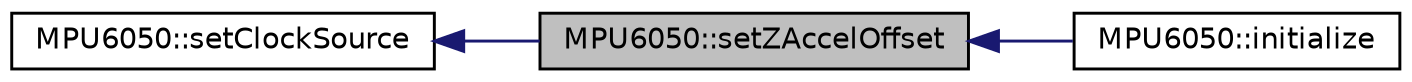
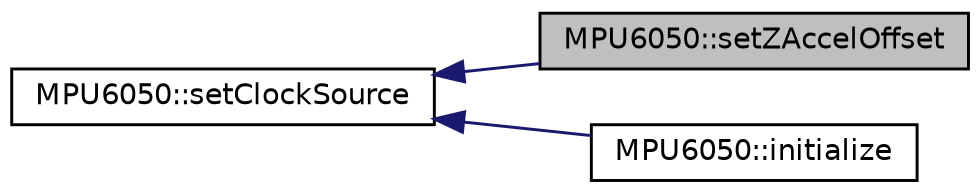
  digraph {
    rankdir=LR
    node [color=black fillcolor=white fontname=Helvetica fontsize=10 shape=record style=filled]
    edge [color=midnightblue dir=back fontname=Helvetica fontsize=10 labelfontname=Helvetica labelfontsize=10 style=solid]
    n1 [fillcolor=grey75 fontcolor=black height=0.2 label="MPU6050::setZAccelOffset" width=0.4]
    n2 [height=0.2 label="MPU6050::setClockSource" width=0.4]
    n3 [height=0.2 label="MPU6050::initialize" width=0.4]
    n2 -> n1
-   n1 -> n3
+   n2 -> n3
  }
